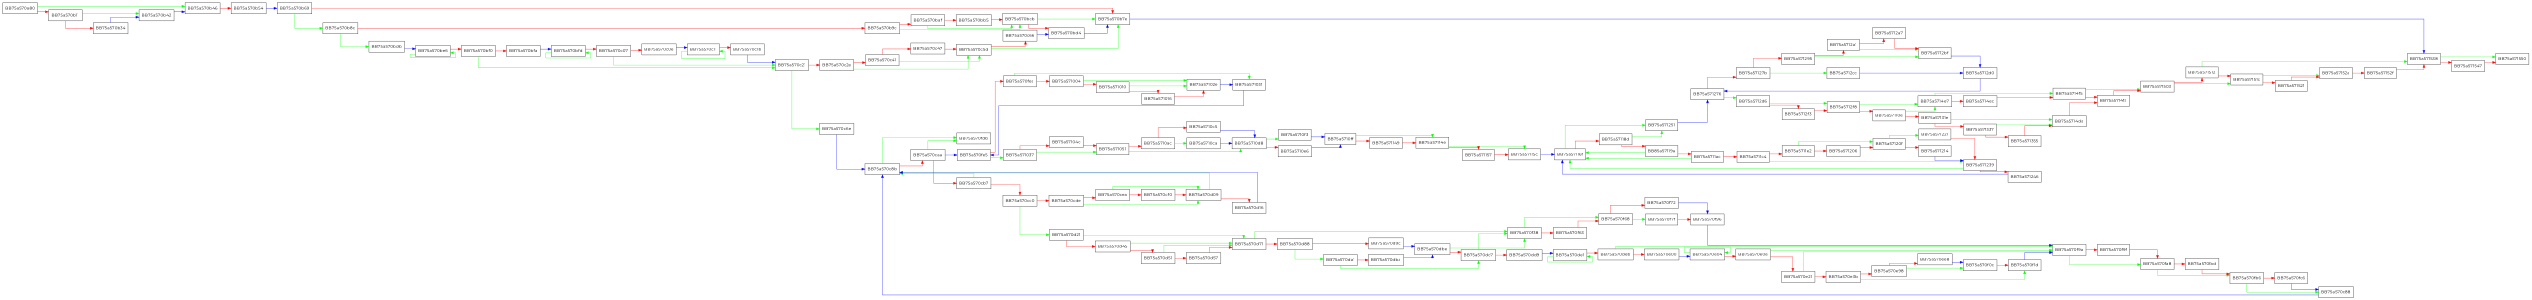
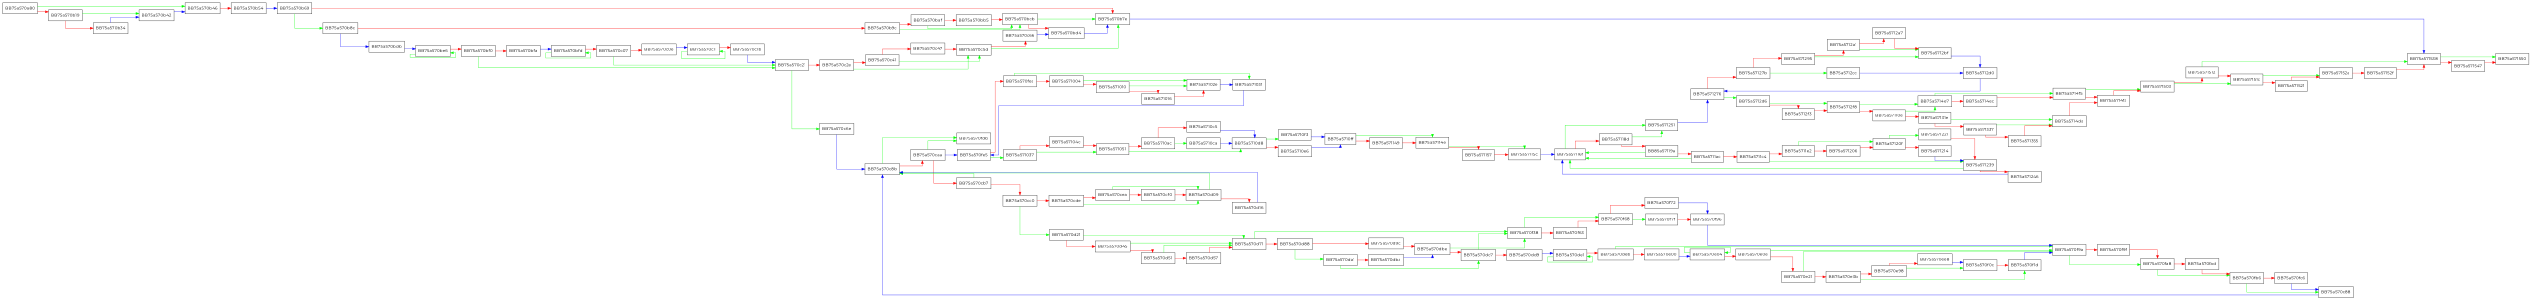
  digraph {
    fontname=Montserrat
    rankdir=LR
    splines=ortho
    node [fontname=Montserrat shape=box]
    edge [color=red fontname=Montserrat]
    BB75a570a80
    BB75a570b46
-   BB75a570b19 [label=BB75a570b11]
+   BB75a570b19
    BB75a570b54
    BB75a570b42
    BB75a570b34
    BB75a570b69
    BB75a570b8c
    BB75a570b7e
    BB75a570bdb
    BB75a570b9c
    BB75a571538
    BB75a570be6
    BB75a570bcb
    BB75a570baf
    BB75a571550
    BB75a571547
    BB75a570bf0
    BB75a570bd4
    BB75a570bb5
    BB75a570c21
    BB75a570bfa
    BB75a570c6e
    BB75a570c2e
    BB75a570bfd
    BB75a570c8b
    BB75a570c5d
    BB75a570c41
    BB75a570c07
    BB75a570c0e
    BB75a570c11
    BB75a570c1b
    BB75a570fdb
    BB75a570caa
    BB75a570c66
    BB75a570c47
    BB75a570fe5
    BB75a570cb7
    BB75a570c88
    BB75a571037
    BB75a570fea
    BB75a570cc0
    BB75a570d21
    BB75a570cde
    BB75a570d71
    BB75a570d45
    BB75a570d09
    BB75a570cea
    BB75a570f38
    BB75a570d88
    BB75a570d51
    BB75a570d16
    BB75a570cf0
    BB75a570f68
    BB75a570f63
    BB75a570da1
    BB75a570d9c
    BB75a570d57
    BB75a570f7f
    BB75a570f72
    BB75a570dc7
    BB75a570dba
    BB75a570dbe
    BB75a570dd9
    BB75a570de1
    BB75a570deb
    BB75a570f9a
    BB75a570e00
    BB75a570fa8
    BB75a570f9f
    BB75a570e04
    BB75a570fb6
    BB75a570fad
    BB75a570e0e
    BB75a570e21
    BB75a570e3b
    BB75a570f1d
    BB75a570e98
    BB75a570f0c
    BB75a570ee8
    BB75a570f96
    BB75a570fc6
    BB75a571051
    BB75a57104c
    BB75a571031
    BB75a571004
    BB75a5710d8
    BB75a5710ac
    BB75a57102e
    BB75a571010
    BB75a571016
    BB75a5710f3
    BB75a5710e6
    BB75a5710ca
    BB75a5710c5
    BB75a5710ff
    BB75a57114e
    BB75a571149
    BB75a57115c
    BB75a571157
    BB75a57116f
    BB75a571251
    BB75a57118d
    BB75a571276
    n105 [label=BB85a57119a]
    BB75a5712d6
    BB75a57127b
    BB75a5711ac
    BB75a5711c4
    BB75a571239
    BB75a5711e2
    BB75a571246
    BB75a57120f
    BB75a571206
    BB75a571221
    BB75a571214
    BB75a5712f8
    BB75a5712f3
    BB75a5712cc
    BB75a571295
    BB75a5714e7
    n122 [label=BB75a57110e]
    BB75a5712d0
    BB75a5712bf
    BB75a5712a1
    BB75a5712a7
    BB75a5714f5
    BB75a5714ec
    BB75a57131e
    BB75a571503
    BB75a5714fa
    BB75a5714da
    BB75a571337
    BB75a571355
    BB75a57151c
    BB75a571512
    BB75a57152a
    BB75a571521
    BB75a57152f
    BB75a570a80 -> BB75a570b46 [color=green]
    BB75a570a80 -> BB75a570b19
    BB75a570b46 -> BB75a570b54
    BB75a570b19 -> BB75a570b42 [color=green]
    BB75a570b19 -> BB75a570b34
    BB75a570b54 -> BB75a570b69 [color=blue]
    BB75a570b42 -> BB75a570b46 [color=blue]
    BB75a570b34 -> BB75a570b42 [color=blue]
    BB75a570b69 -> BB75a570b8c [color=green]
    BB75a570b69 -> BB75a570b7e
-   BB75a570b8c -> BB75a570bdb [color=green]
+   BB75a570b8c -> BB75a570bdb [color=blue]
    BB75a570b8c -> BB75a570b9c
    BB75a570b7e -> BB75a571538 [color=blue]
    BB75a570bdb -> BB75a570be6 [color=blue]
    BB75a570b9c -> BB75a570bcb [color=green]
    BB75a570b9c -> BB75a570baf
    BB75a571538 -> BB75a571550 [color=green]
    BB75a571538 -> BB75a571547
    BB75a570be6 -> BB75a570be6 [color=green]
    BB75a570be6 -> BB75a570bf0
    BB75a570bcb -> BB75a570b7e [color=green]
    BB75a570bcb -> BB75a570bd4
    BB75a570baf -> BB75a570bcb [color=green]
    BB75a570baf -> BB75a570bb5
    BB75a571547 -> BB75a571550
    BB75a570bf0 -> BB75a570c21 [color=green]
    BB75a570bf0 -> BB75a570bfa
    BB75a570bd4 -> BB75a570b7e [color=blue]
    BB75a570bb5 -> BB75a570bcb
    BB75a570c21 -> BB75a570c6e [color=green]
    BB75a570c21 -> BB75a570c2e
    BB75a570bfa -> BB75a570bfd [color=blue]
    BB75a570c6e -> BB75a570c8b [color=blue]
    BB75a570c2e -> BB75a570c5d [color=green]
    BB75a570c2e -> BB75a570c41
    BB75a570bfd -> BB75a570bfd [color=green]
    BB75a570bfd -> BB75a570c07
    BB75a570c8b -> BB75a570fdb [color=green]
    BB75a570c8b -> BB75a570caa
    BB75a570c5d -> BB75a570b7e [color=green]
    BB75a570c5d -> BB75a570c66
    BB75a570c41 -> BB75a570c5d [color=green]
    BB75a570c41 -> BB75a570c47
    BB75a570c07 -> BB75a570c21 [color=green]
    BB75a570c07 -> BB75a570c0e
    BB75a570c0e -> BB75a570c11 [color=blue]
    BB75a570c11 -> BB75a570c11 [color=green]
    BB75a570c11 -> BB75a570c1b
    BB75a570c1b -> BB75a570c21 [color=blue]
    BB75a570caa -> BB75a570fdb [color=green]
    BB75a570caa -> BB75a570fe5 [color=blue]
    BB75a570caa -> BB75a570cb7
    BB75a570c66 -> BB75a570bd4 [color=blue]
    BB75a570c47 -> BB75a570c5d
    BB75a570fe5 -> BB75a571037 [color=green]
    BB75a570fe5 -> BB75a570fea
    BB75a570cb7 -> BB75a570c8b [color=green]
    BB75a570cb7 -> BB75a570cc0
    BB75a570c88 -> BB75a570c8b [color=blue]
    BB75a571037 -> BB75a571051 [color=green]
    BB75a571037 -> BB75a57104c
    BB75a570fea -> BB75a571031 [color=green]
    BB75a570fea -> BB75a571004
    BB75a570cc0 -> BB75a570d21 [color=green]
    BB75a570cc0 -> BB75a570cde
    BB75a570d21 -> BB75a570d71 [color=green]
    BB75a570d21 -> BB75a570d45
    BB75a570cde -> BB75a570d09 [color=green]
    BB75a570cde -> BB75a570cea
    BB75a570d71 -> BB75a570f38 [color=green]
    BB75a570d71 -> BB75a570d88
    BB75a570d45 -> BB75a570d71 [color=green]
    BB75a570d45 -> BB75a570d51
    BB75a570d09 -> BB75a570c8b [color=green]
    BB75a570d09 -> BB75a570d16
    BB75a570cea -> BB75a570d09 [color=green]
    BB75a570cea -> BB75a570cf0
    BB75a570f38 -> BB75a570f68 [color=green]
    BB75a570f38 -> BB75a570f63
    BB75a570d88 -> BB75a570da1 [color=green]
    BB75a570d88 -> BB75a570d9c
    BB75a570d51 -> BB75a570d71 [color=green]
    BB75a570d51 -> BB75a570d57
    BB75a570d16 -> BB75a570c8b [color=blue]
    BB75a570cf0 -> BB75a570d09
    BB75a570f68 -> BB75a570f7f [color=green]
    BB75a570f68 -> BB75a570f72
    BB75a570f63 -> BB75a570f68
    BB75a570da1 -> BB75a570dc7 [color=green]
    BB75a570da1 -> BB75a570dba
-   BB75a570d9c -> BB75a570dbe [color=blue]
+   BB75a570d9c -> BB75a570dbe
    BB75a570d57 -> BB75a570d71
    BB75a570f7f -> BB75a570f96
    BB75a570f72 -> BB75a570f96 [color=blue]
    BB75a570dc7 -> BB75a570f38 [color=green]
    BB75a570dc7 -> BB75a570dd9
    BB75a570dba -> BB75a570dbe [color=blue]
    BB75a570dbe -> BB75a570f38 [color=green]
    BB75a570dbe -> BB75a570dc7
    BB75a570dd9 -> BB75a570de1 [color=blue]
    BB75a570de1 -> BB75a570de1 [color=green]
    BB75a570de1 -> BB75a570deb
    BB75a570deb -> BB75a570f9a [color=green]
    BB75a570deb -> BB75a570e00
    BB75a570f9a -> BB75a570fa8 [color=green]
    BB75a570f9a -> BB75a570f9f
    BB75a570e00 -> BB75a570e04 [color=blue]
    BB75a570fa8 -> BB75a570fb6 [color=green]
    BB75a570fa8 -> BB75a570fad
    BB75a570f9f -> BB75a570fa8
    BB75a570e04 -> BB75a570e04 [color=green]
    BB75a570e04 -> BB75a570e0e
    BB75a570fb6 -> BB75a570c88 [color=green]
    BB75a570fb6 -> BB75a570fc6
    BB75a570fad -> BB75a570fb6
    BB75a570e0e -> BB75a570f9a [color=green]
    BB75a570e0e -> BB75a570e21
    BB75a570e21 -> BB75a570f9a [color=green]
    BB75a570e21 -> BB75a570e3b
    BB75a570e3b -> BB75a570f1d [color=green]
    BB75a570e3b -> BB75a570e98
    BB75a570f1d -> BB75a570f9a [color=blue]
    BB75a570e98 -> BB75a570f0c [color=green]
    BB75a570e98 -> BB75a570ee8
    BB75a570f0c -> BB75a570f1d
    BB75a570ee8 -> BB75a570f0c [color=blue]
    BB75a570f96 -> BB75a570f9a [color=blue]
    BB75a570fc6 -> BB75a570c88 [color=blue]
    BB75a571051 -> BB75a5710d8 [color=green]
    BB75a571051 -> BB75a5710ac
    BB75a57104c -> BB75a571051
    BB75a571031 -> BB75a570fe5 [color=blue]
    BB75a571004 -> BB75a57102e [color=green]
    BB75a571004 -> BB75a571010
    BB75a5710d8 -> BB75a5710f3 [color=green]
    BB75a5710d8 -> BB75a5710e6
    BB75a5710ac -> BB75a5710ca [color=green]
    BB75a5710ac -> BB75a5710c5
    BB75a57102e -> BB75a571031 [color=blue]
    BB75a571010 -> BB75a57102e [color=green]
    BB75a571010 -> BB75a571016
    BB75a571016 -> BB75a57102e
    BB75a5710f3 -> BB75a5710ff [color=blue]
    BB75a5710e6 -> BB75a5710ff [color=blue]
    BB75a5710ca -> BB75a5710d8 [color=blue]
    BB75a5710c5 -> BB75a5710d8 [color=blue]
    BB75a5710ff -> BB75a57114e [color=green]
    BB75a5710ff -> BB75a571149
    BB75a57114e -> BB75a57115c [color=green]
    BB75a57114e -> BB75a571157
    BB75a571149 -> BB75a57114e
    BB75a57115c -> BB75a57116f [color=blue]
    BB75a571157 -> BB75a57115c
    BB75a57116f -> BB75a571251 [color=green]
    BB75a57116f -> BB75a57118d
    BB75a571251 -> BB75a571276 [color=blue]
    BB75a57118d -> BB75a571251 [color=green]
    BB75a57118d -> n105
    BB75a571276 -> BB75a5712d6 [color=green]
    BB75a571276 -> BB75a57127b
    n105 -> BB75a57116f [color=green]
    n105 -> BB75a5711ac
    BB75a5712d6 -> BB75a5712f8 [color=green]
    BB75a5712d6 -> BB75a5712f3
    BB75a57127b -> BB75a5712cc [color=green]
    BB75a57127b -> BB75a571295
    BB75a5711ac -> BB75a57116f [color=green]
    BB75a5711ac -> BB75a5711c4
    BB75a5711c4 -> BB75a571239 [color=green]
    BB75a5711c4 -> BB75a5711e2
    BB75a571239 -> BB75a57116f [color=green]
    BB75a571239 -> BB75a571246
    BB75a5711e2 -> BB75a57120f [color=green]
    BB75a5711e2 -> BB75a571206
    BB75a571246 -> BB75a57116f [color=blue]
    BB75a57120f -> BB75a571221 [color=green]
    BB75a57120f -> BB75a571214
    BB75a571206 -> BB75a57120f
    BB75a571221 -> BB75a571239
    BB75a571214 -> BB75a571239 [color=blue]
    BB75a5712f8 -> BB75a5714e7 [color=green]
    BB75a5712f8 -> n122
    BB75a5712f3 -> BB75a5712f8
    BB75a5712cc -> BB75a5712d0 [color=blue]
    BB75a571295 -> BB75a5712bf [color=green]
    BB75a571295 -> BB75a5712a1
    BB75a5714e7 -> BB75a5714f5 [color=green]
    BB75a5714e7 -> BB75a5714ec
    n122 -> BB75a5714e7 [color=green]
    n122 -> BB75a57131e
    BB75a5712d0 -> BB75a571276 [color=blue]
    BB75a5712bf -> BB75a5712d0 [color=blue]
    BB75a5712a1 -> BB75a5712bf [color=green]
    BB75a5712a1 -> BB75a5712a7
    BB75a5712a7 -> BB75a5712bf
    BB75a5714f5 -> BB75a571503 [color=green]
    BB75a5714f5 -> BB75a5714fa
    BB75a5714ec -> BB75a5714f5
    BB75a57131e -> BB75a5714da [color=green]
    BB75a57131e -> BB75a571337
    BB75a571503 -> BB75a57151c [color=green]
    BB75a571503 -> BB75a571512
    BB75a5714fa -> BB75a571503
    BB75a5714da -> BB75a5714fa
    BB75a571337 -> BB75a5714da [color=green]
    BB75a571337 -> BB75a571355
    BB75a571355 -> BB75a5714da
    BB75a57151c -> BB75a57152a [color=green]
    BB75a57151c -> BB75a571521
    BB75a571512 -> BB75a571538 [color=green]
    BB75a571512 -> BB75a57151c
    BB75a57152a -> BB75a57152f
    BB75a571521 -> BB75a57152a
    BB75a57152f -> BB75a571538
  }
